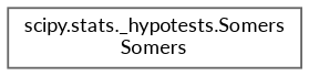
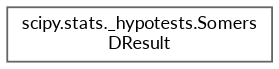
  digraph {
    rankdir=LR
    fontname=Lato
-   n1 [color=gray40 fillcolor=white fontname=Lato fontsize=10 height=0.2 label="scipy.stats._hypotests.Somers\lSomers" shape=box style=filled width=0.4]
+   n1 [color=gray40 fillcolor=white fontname=Lato fontsize=10 height=0.2 label="scipy.stats._hypotests.Somers\lDResult" shape=box style=filled width=0.4]
  }
